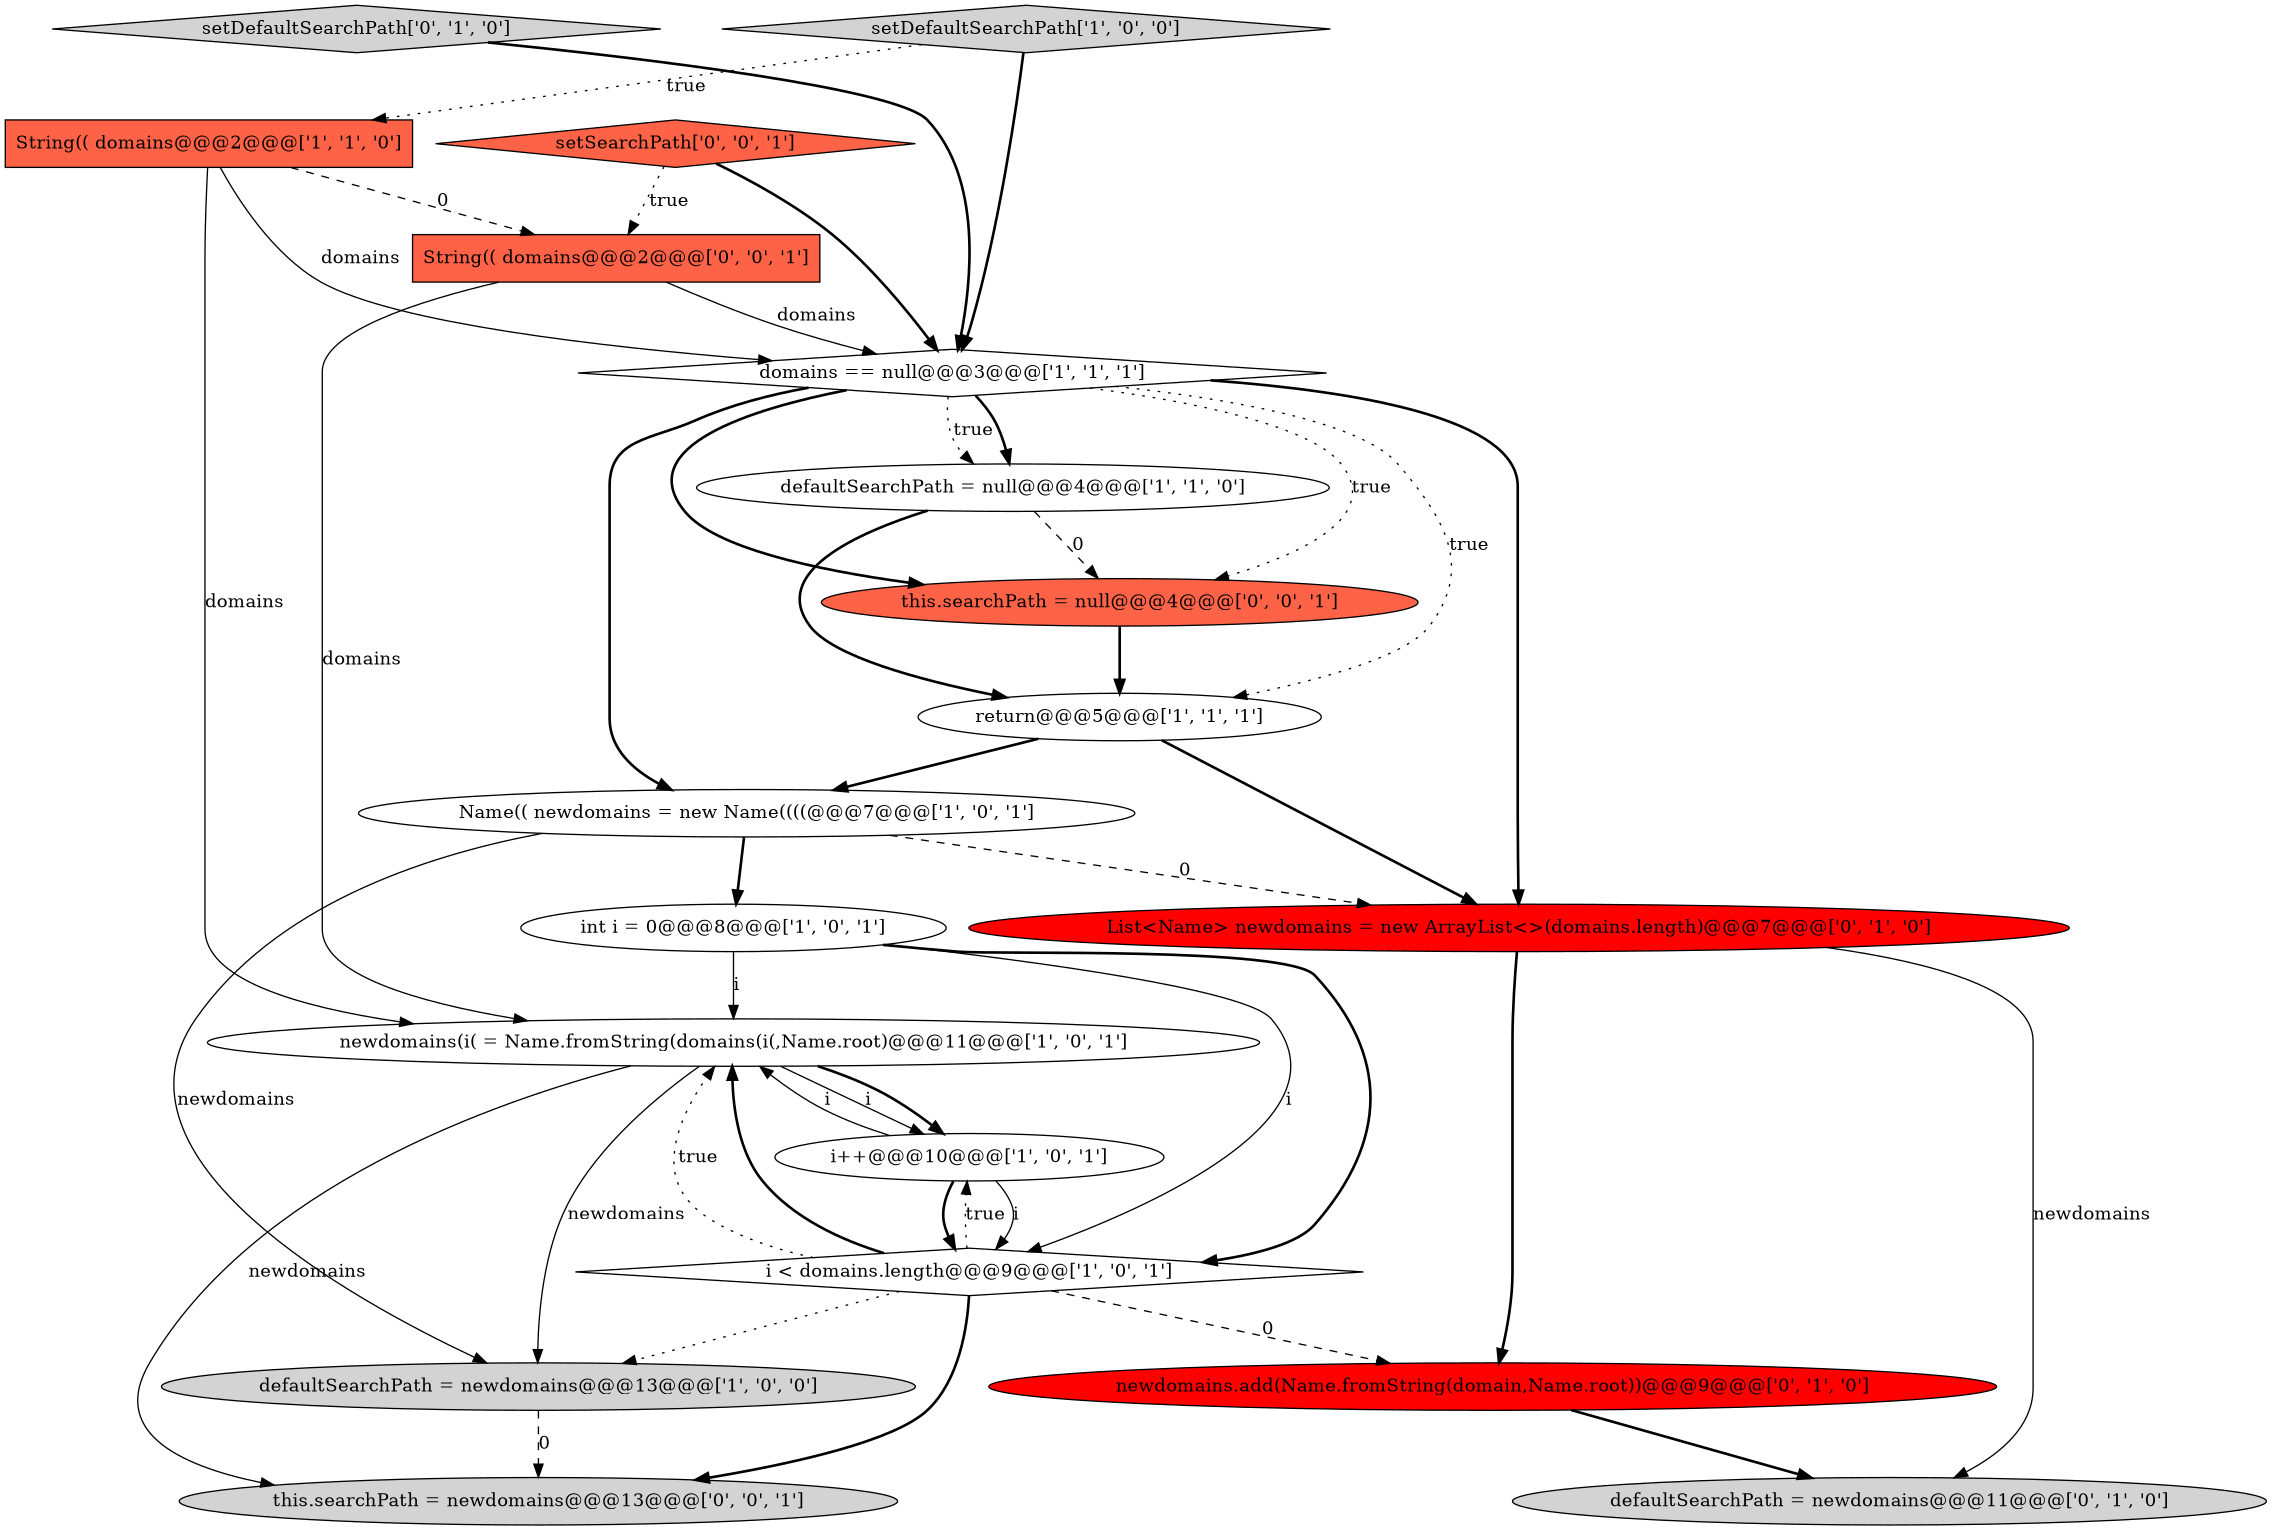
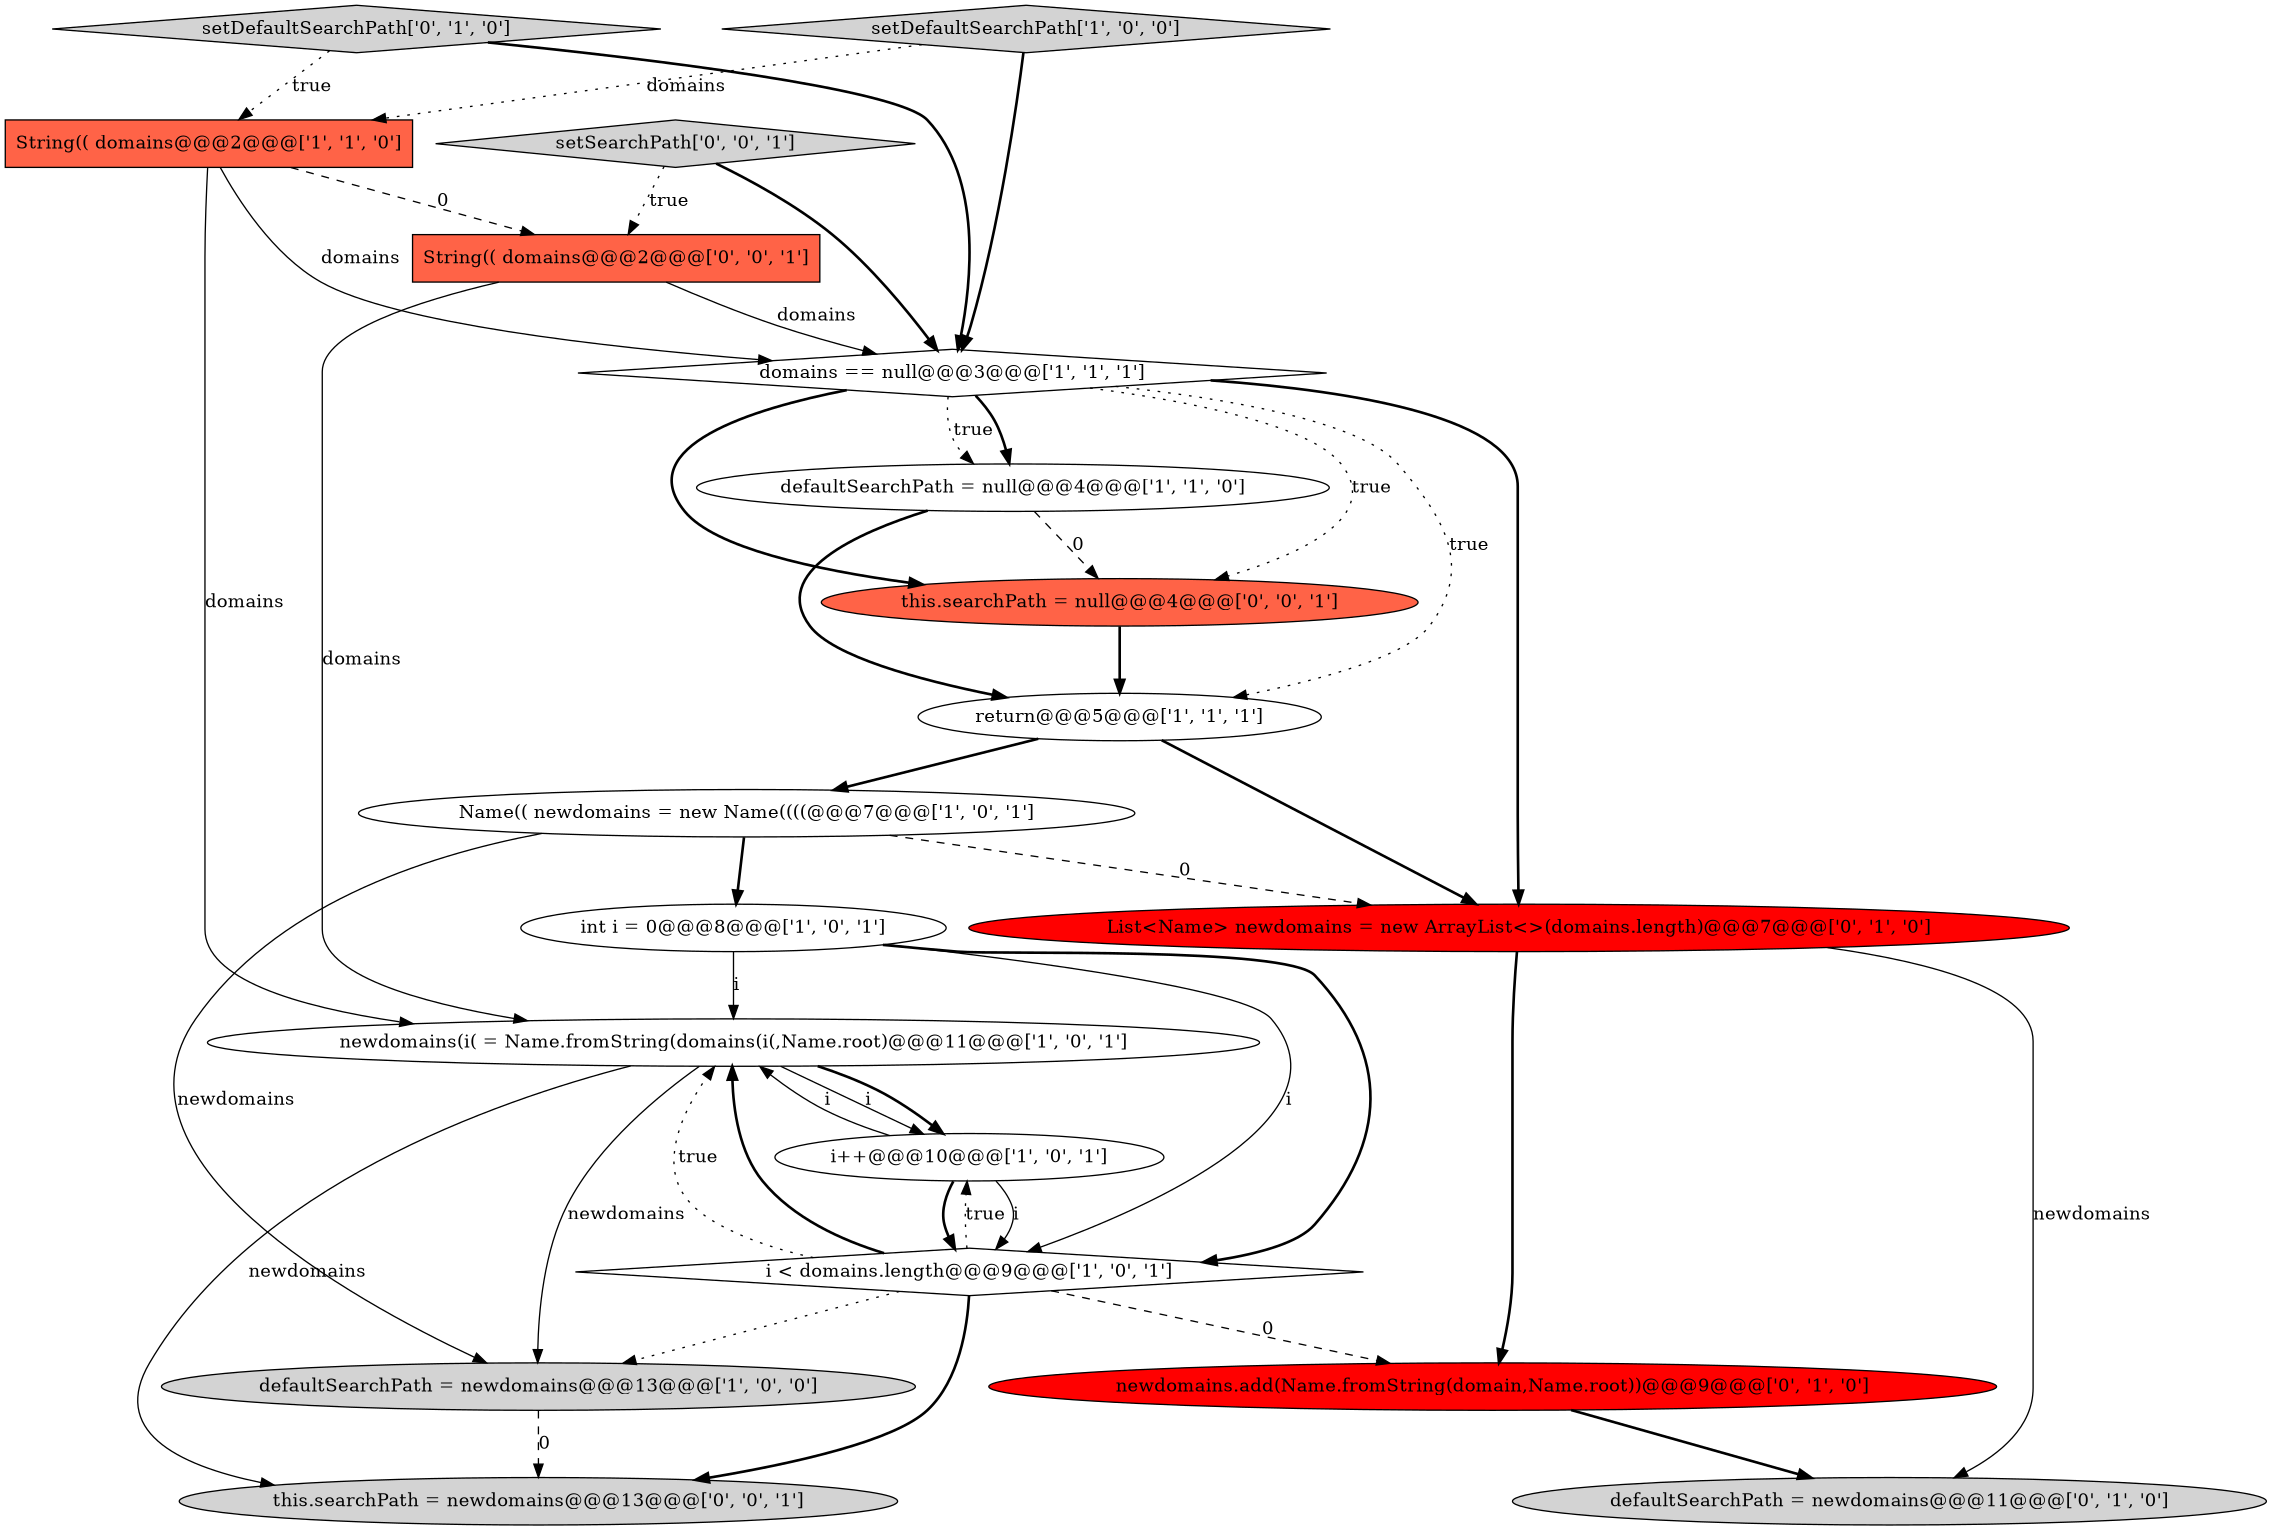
  digraph {
    node [fillcolor=white shape=ellipse style=filled]
    edge [style=bold]
    n1 [fillcolor=lightgray label="setDefaultSearchPath['0', '1', '0']" shape=diamond]
    n2 [fillcolor=tomato label="String(( domains@@@2@@@['1', '1', '0']" shape=box]
    n3 [label="domains == null@@@3@@@['1', '1', '1']" shape=diamond]
    n4 [label="newdomains(i( = Name.fromString(domains(i(,Name.root)@@@11@@@['1', '0', '1']"]
    n5 [fillcolor=tomato label="String(( domains@@@2@@@['0', '0', '1']" shape=box]
    n6 [label="Name(( newdomains = new Name((((@@@7@@@['1', '0', '1']"]
    n7 [fillcolor=red label="List<Name> newdomains = new ArrayList<>(domains.length)@@@7@@@['0', '1', '0']"]
    n8 [label="return@@@5@@@['1', '1', '1']"]
    n9 [label="defaultSearchPath = null@@@4@@@['1', '1', '0']"]
    n10 [fillcolor=tomato label="this.searchPath = null@@@4@@@['0', '0', '1']"]
    n11 [fillcolor=lightgray label="setDefaultSearchPath['1', '0', '0']" shape=diamond]
    n12 [fillcolor=lightgray label="this.searchPath = newdomains@@@13@@@['0', '0', '1']"]
    n13 [label="i++@@@10@@@['1', '0', '1']"]
    n14 [fillcolor=lightgray label="defaultSearchPath = newdomains@@@13@@@['1', '0', '0']"]
    n15 [label="i < domains.length@@@9@@@['1', '0', '1']" shape=diamond]
    n16 [fillcolor=red label="newdomains.add(Name.fromString(domain,Name.root))@@@9@@@['0', '1', '0']"]
    n17 [fillcolor=lightgray label="defaultSearchPath = newdomains@@@11@@@['0', '1', '0']"]
    n18 [label="int i = 0@@@8@@@['1', '0', '1']"]
-   n19 [fillcolor=tomato label="setSearchPath['0', '0', '1']" shape=diamond]
+   n19 [fillcolor=lightgray label="setSearchPath['0', '0', '1']" shape=diamond]
+   n1 -> n2 [label=true style=dotted]
    n1 -> n3
    n2 -> n3 [label=domains style=solid]
    n2 -> n4 [label=domains style=solid]
    n2 -> n5 [label=0 style=dashed]
-   n3 -> n6
    n3 -> n7
    n3 -> n8 [label=true style=dotted]
    n3 -> n9 [label=true style=dotted]
    n3 -> n9
    n3 -> n10 [label=true style=dotted]
    n3 -> n10
    n4 -> n12 [label=newdomains style=solid]
    n4 -> n13 [label=i style=solid]
    n4 -> n13
    n4 -> n14 [label=newdomains style=solid]
    n5 -> n3 [label=domains style=solid]
    n5 -> n4 [label=domains style=solid]
    n6 -> n7 [label=0 style=dashed]
    n6 -> n14 [label=newdomains style=solid]
    n6 -> n18
    n7 -> n16
    n7 -> n17 [label=newdomains style=solid]
    n8 -> n6
    n8 -> n7
    n9 -> n8
    n9 -> n10 [label=0 style=dashed]
    n10 -> n8
-   n11 -> n2 [label=true style=dotted]
+   n11 -> n2 [label=domains style=dotted]
    n11 -> n3
    n13 -> n4 [label=i style=solid]
    n13 -> n15 [label=i style=solid]
    n13 -> n15
    n14 -> n12 [label=0 style=dashed]
    n15 -> n4 [label=true style=dotted]
    n15 -> n4
    n15 -> n12
    n15 -> n13 [label=true style=dotted]
    n15 -> n14 [style=dotted]
    n15 -> n16 [label=0 style=dashed]
    n16 -> n17
    n18 -> n4 [label=i style=solid]
    n18 -> n15
    n18 -> n15 [label=i style=solid]
    n19 -> n3
    n19 -> n5 [label=true style=dotted]
  }
